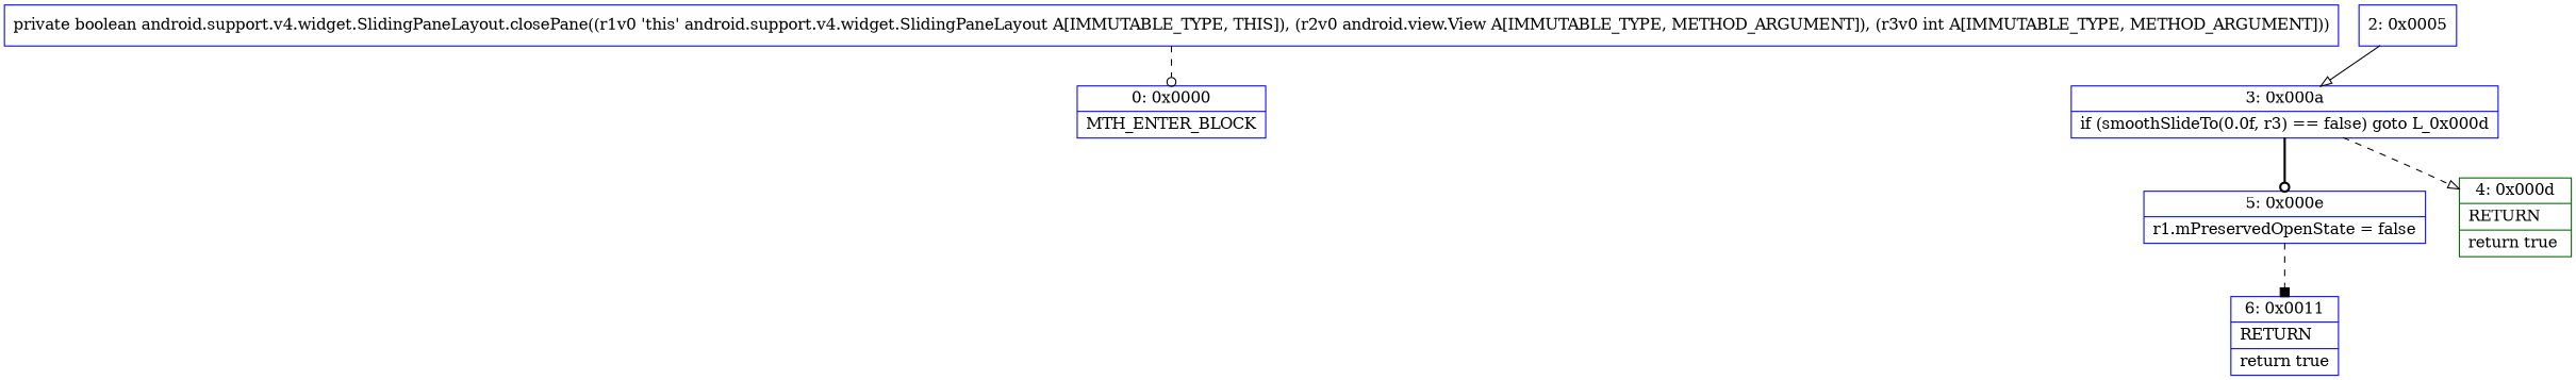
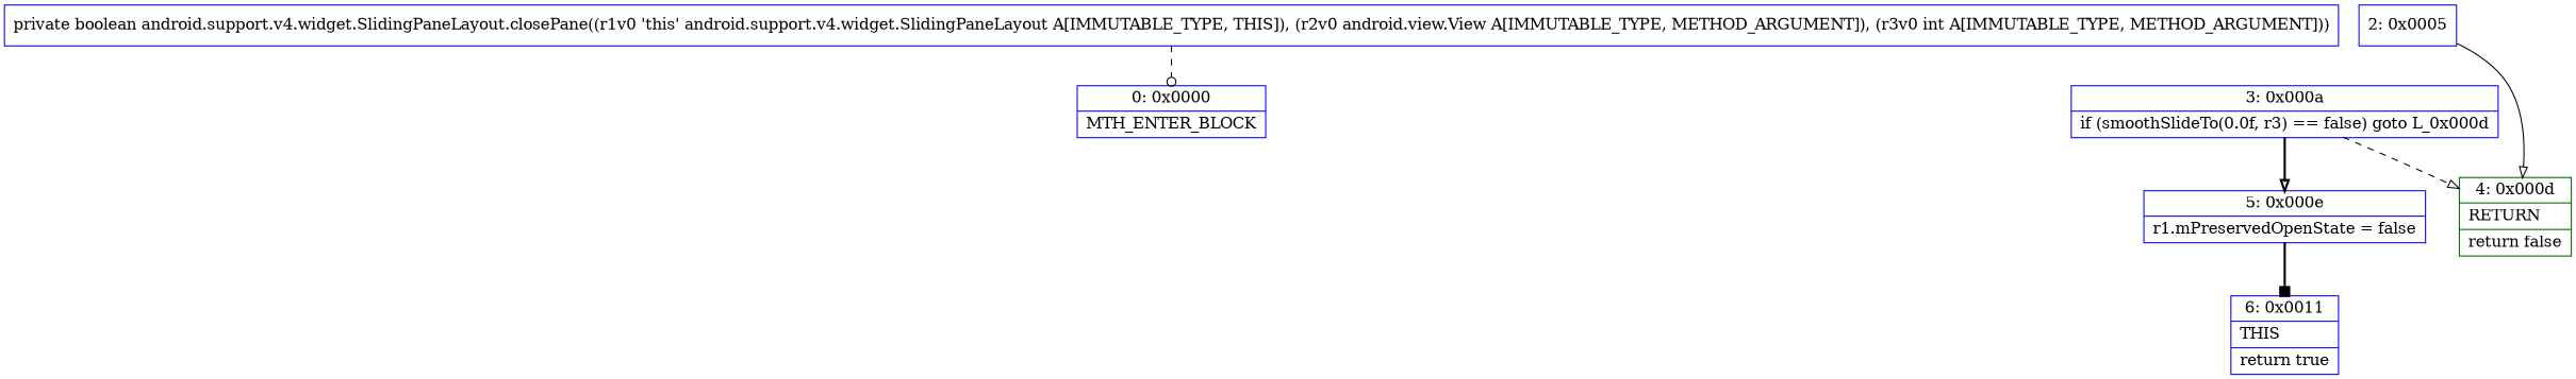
  digraph {
    node [color=blue shape=record]
    edge [arrowhead=onormal style=bold]
    n1 [label="{0\:\ 0x0000|MTH_ENTER_BLOCK\l}"]
    n2 [label="{2\:\ 0x0005}"]
    n3 [label="{3\:\ 0x000a|if (smoothSlideTo(0.0f, r3) == false) goto L_0x000d\l}"]
    n4 [label="{5\:\ 0x000e|r1.mPreservedOpenState = false\l}"]
-   n5 [label="{6\:\ 0x0011|RETURN\l|return true\l}"]
-   n6 [color=darkgreen label="{4\:\ 0x000d|RETURN\l|return true\l}"]
+   n5 [label="{6\:\ 0x0011|THIS\l|return true\l}"]
+   n6 [color=darkgreen label="{4\:\ 0x000d|RETURN\l|return false\l}"]
    n7 [label="{private boolean android.support.v4.widget.SlidingPaneLayout.closePane((r1v0 'this' android.support.v4.widget.SlidingPaneLayout A[IMMUTABLE_TYPE, THIS]), (r2v0 android.view.View A[IMMUTABLE_TYPE, METHOD_ARGUMENT]), (r3v0 int A[IMMUTABLE_TYPE, METHOD_ARGUMENT])) }"]
-   n2 -> n3 [style=solid]
-   n3 -> n4 [arrowhead=odot]
+   n2 -> n6 [style=solid]
+   n3 -> n4
    n3 -> n6 [style=dashed]
-   n4 -> n5 [arrowhead=box style=dashed]
+   n4 -> n5 [arrowhead=box]
    n7 -> n1 [arrowhead=odot style=dashed]
  }
